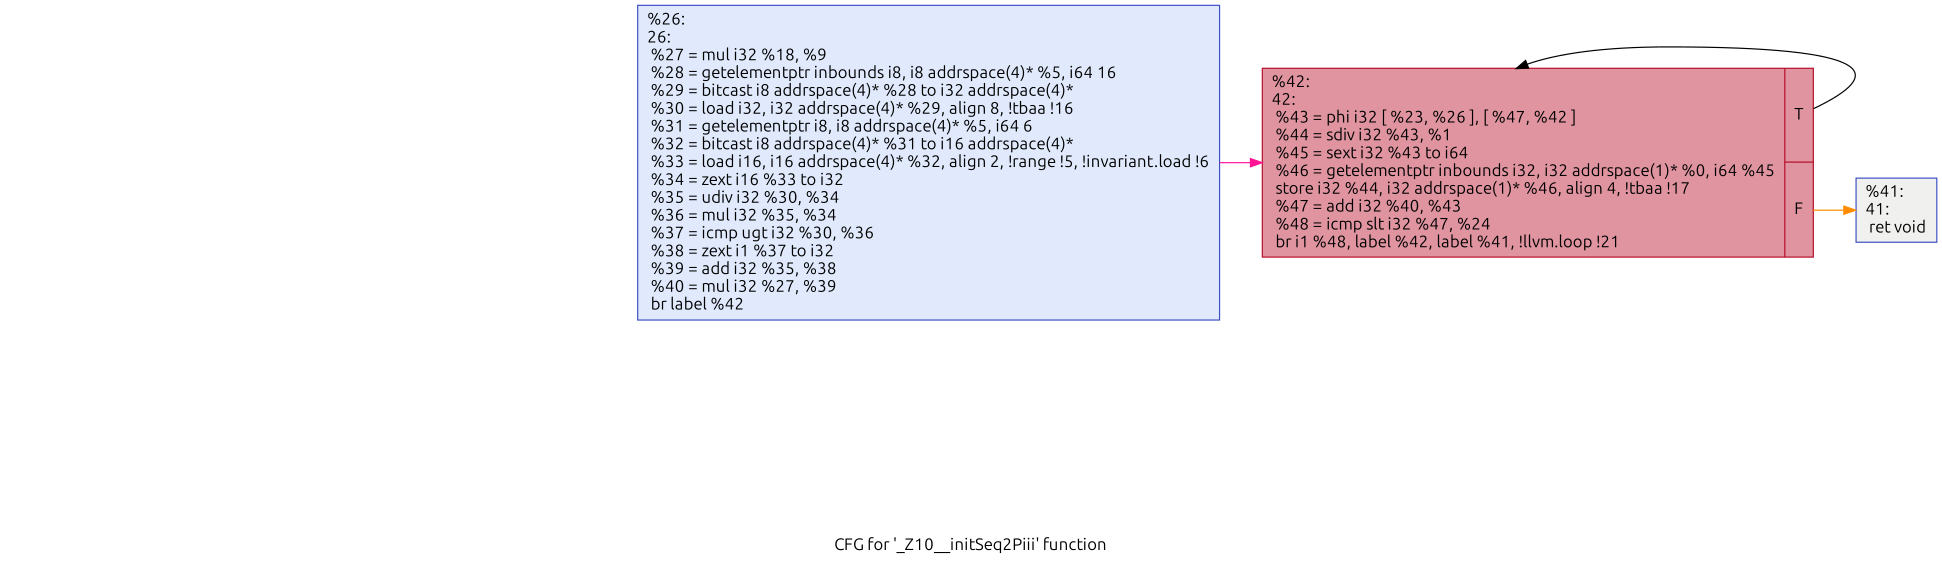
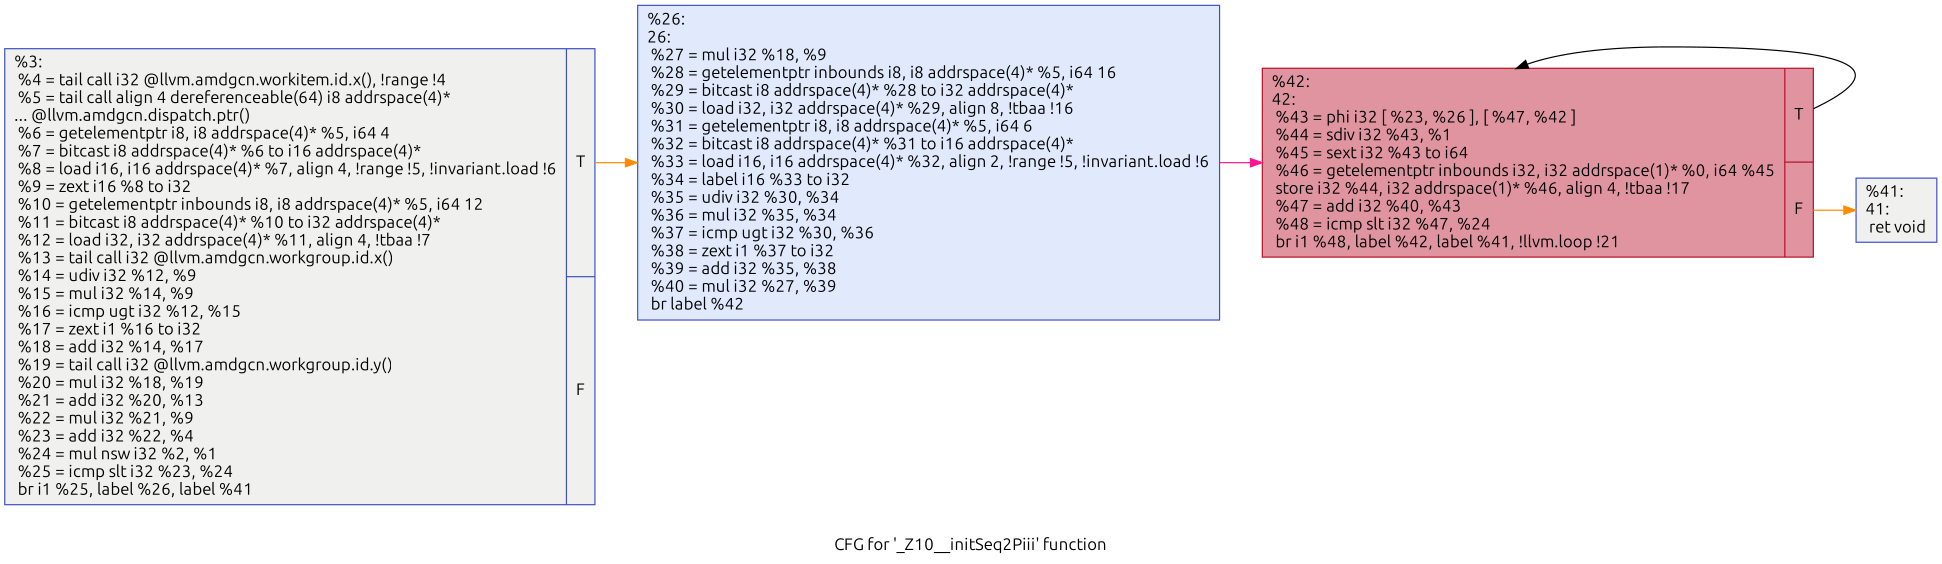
  digraph {
    fontname=Ubuntu
    label="CFG for '_Z10__initSeq2Piii' function"
    rankdir=LR
    node [color="#3d50c3ff" fillcolor="#dedcdb70" fontname=Ubuntu shape=record style=filled]
    edge [color=darkorange fontname=Ubuntu tailport=s0]
-   n2 [fillcolor="#b9d0f970" label="{%26:\l26:                                               \l  %27 = mul i32 %18, %9\l  %28 = getelementptr inbounds i8, i8 addrspace(4)* %5, i64 16\l  %29 = bitcast i8 addrspace(4)* %28 to i32 addrspace(4)*\l  %30 = load i32, i32 addrspace(4)* %29, align 8, !tbaa !16\l  %31 = getelementptr i8, i8 addrspace(4)* %5, i64 6\l  %32 = bitcast i8 addrspace(4)* %31 to i16 addrspace(4)*\l  %33 = load i16, i16 addrspace(4)* %32, align 2, !range !5, !invariant.load !6\l  %34 = zext i16 %33 to i32\l  %35 = udiv i32 %30, %34\l  %36 = mul i32 %35, %34\l  %37 = icmp ugt i32 %30, %36\l  %38 = zext i1 %37 to i32\l  %39 = add i32 %35, %38\l  %40 = mul i32 %27, %39\l  br label %42\l}"]
+   n1 [label="{%3:\l  %4 = tail call i32 @llvm.amdgcn.workitem.id.x(), !range !4\l  %5 = tail call align 4 dereferenceable(64) i8 addrspace(4)*\l... @llvm.amdgcn.dispatch.ptr()\l  %6 = getelementptr i8, i8 addrspace(4)* %5, i64 4\l  %7 = bitcast i8 addrspace(4)* %6 to i16 addrspace(4)*\l  %8 = load i16, i16 addrspace(4)* %7, align 4, !range !5, !invariant.load !6\l  %9 = zext i16 %8 to i32\l  %10 = getelementptr inbounds i8, i8 addrspace(4)* %5, i64 12\l  %11 = bitcast i8 addrspace(4)* %10 to i32 addrspace(4)*\l  %12 = load i32, i32 addrspace(4)* %11, align 4, !tbaa !7\l  %13 = tail call i32 @llvm.amdgcn.workgroup.id.x()\l  %14 = udiv i32 %12, %9\l  %15 = mul i32 %14, %9\l  %16 = icmp ugt i32 %12, %15\l  %17 = zext i1 %16 to i32\l  %18 = add i32 %14, %17\l  %19 = tail call i32 @llvm.amdgcn.workgroup.id.y()\l  %20 = mul i32 %18, %19\l  %21 = add i32 %20, %13\l  %22 = mul i32 %21, %9\l  %23 = add i32 %22, %4\l  %24 = mul nsw i32 %2, %1\l  %25 = icmp slt i32 %23, %24\l  br i1 %25, label %26, label %41\l|{<s0>T|<s1>F}}"]
+   n2 [fillcolor="#b9d0f970" label="{%26:\l26:                                               \l  %27 = mul i32 %18, %9\l  %28 = getelementptr inbounds i8, i8 addrspace(4)* %5, i64 16\l  %29 = bitcast i8 addrspace(4)* %28 to i32 addrspace(4)*\l  %30 = load i32, i32 addrspace(4)* %29, align 8, !tbaa !16\l  %31 = getelementptr i8, i8 addrspace(4)* %5, i64 6\l  %32 = bitcast i8 addrspace(4)* %31 to i16 addrspace(4)*\l  %33 = load i16, i16 addrspace(4)* %32, align 2, !range !5, !invariant.load !6\l  %34 = label i16 %33 to i32\l  %35 = udiv i32 %30, %34\l  %36 = mul i32 %35, %34\l  %37 = icmp ugt i32 %30, %36\l  %38 = zext i1 %37 to i32\l  %39 = add i32 %35, %38\l  %40 = mul i32 %27, %39\l  br label %42\l}"]
    n3 [color="#b70d28ff" fillcolor="#b70d2870" label="{%42:\l42:                                               \l  %43 = phi i32 [ %23, %26 ], [ %47, %42 ]\l  %44 = sdiv i32 %43, %1\l  %45 = sext i32 %43 to i64\l  %46 = getelementptr inbounds i32, i32 addrspace(1)* %0, i64 %45\l  store i32 %44, i32 addrspace(1)* %46, align 4, !tbaa !17\l  %47 = add i32 %40, %43\l  %48 = icmp slt i32 %47, %24\l  br i1 %48, label %42, label %41, !llvm.loop !21\l|{<s0>T|<s1>F}}"]
    n4 [label="{%41:\l41:                                               \l  ret void\l}"]
+   n1 -> n2
    n2 -> n3 [color=deeppink]
    n3 -> n3 [color=black]
    n3 -> n4 [tailport=s1]
  }
